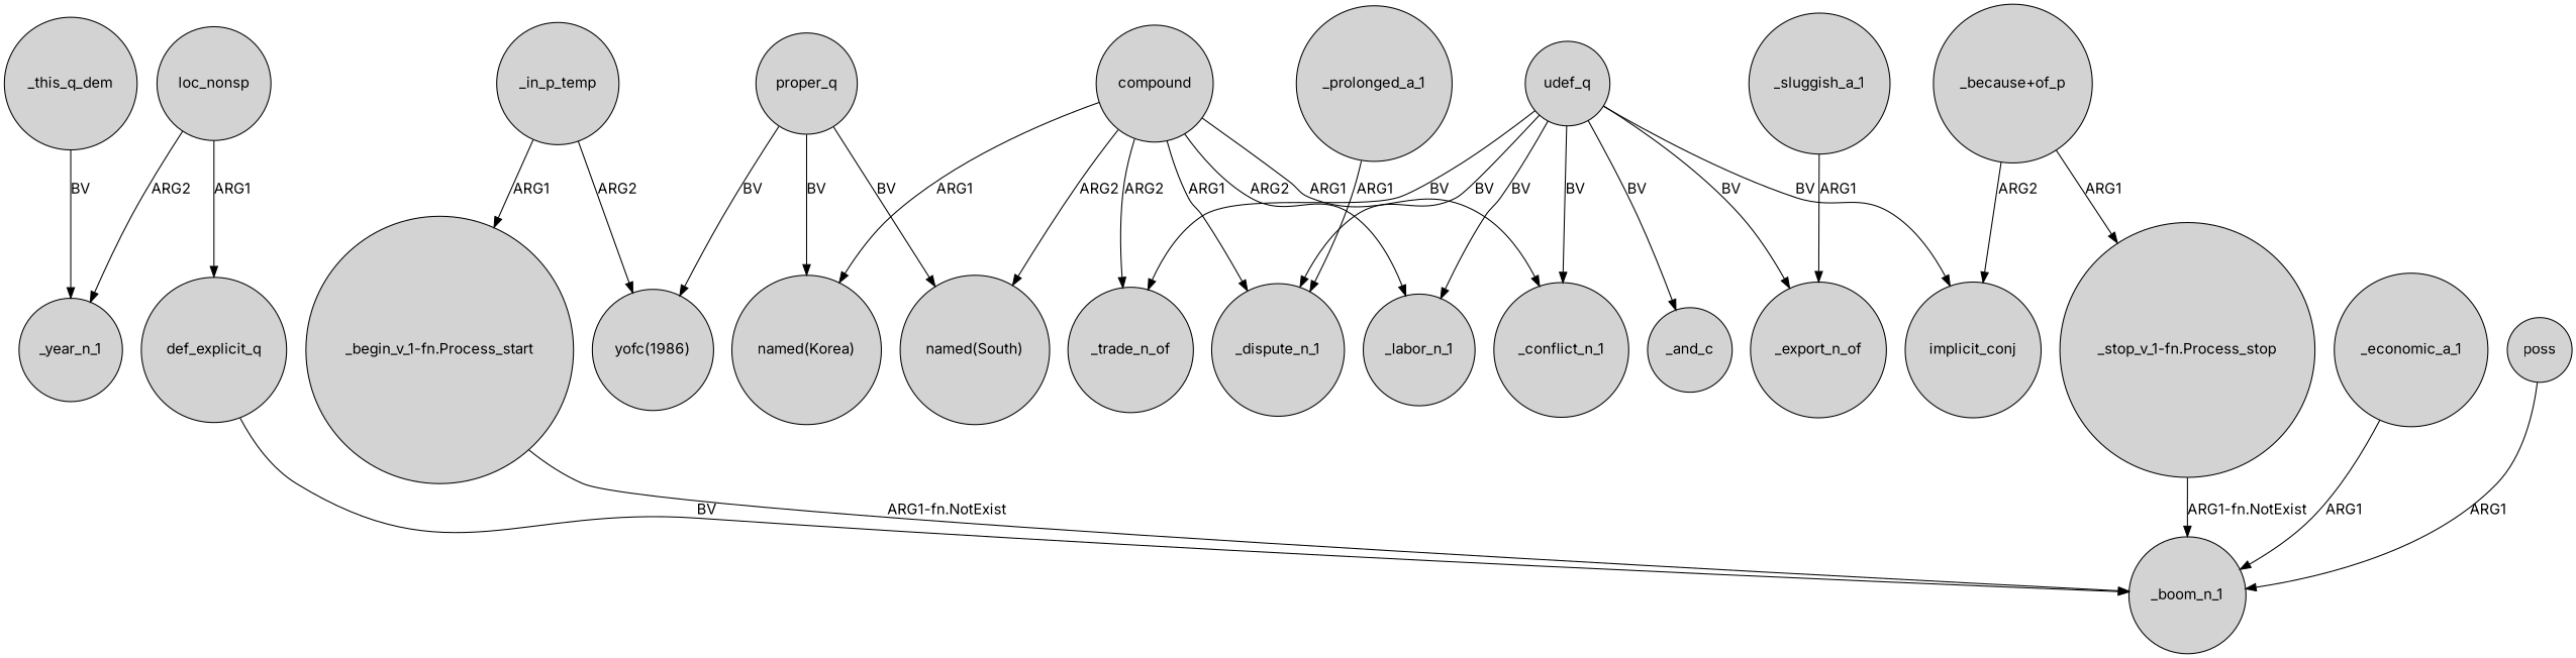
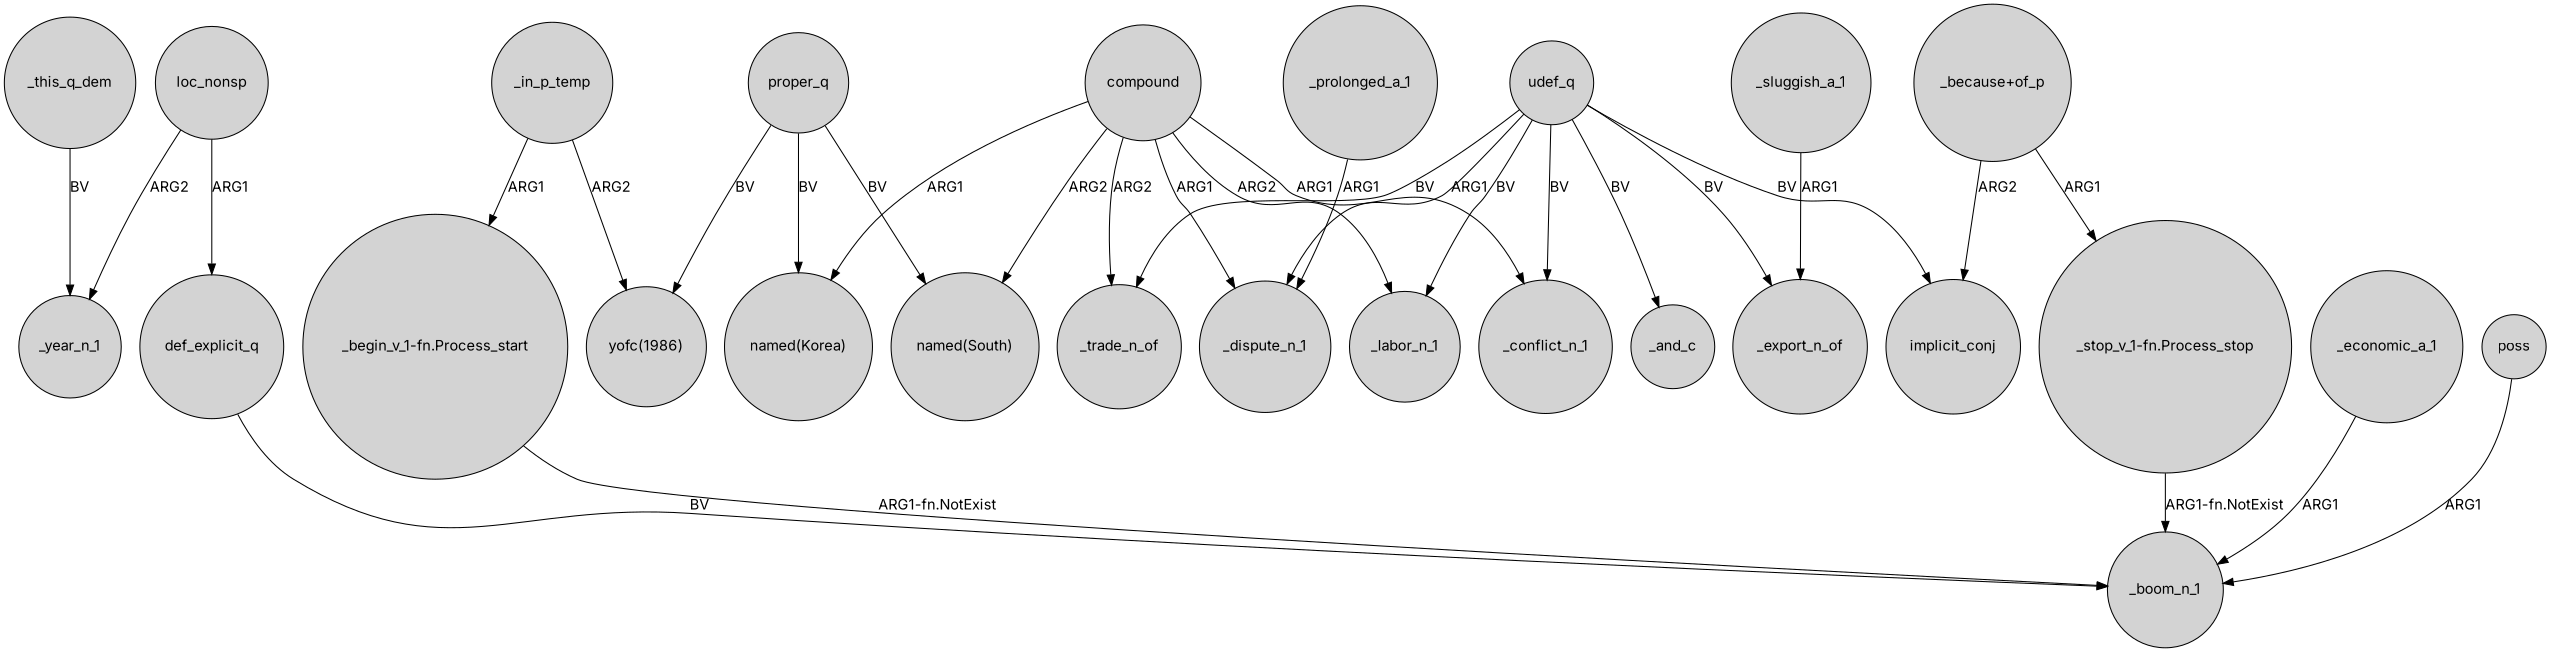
  digraph {
    fontname=Inter
    node [fontname=Inter shape=circle style=filled]
    edge [fontname=Inter]
    compound
    "named(South)"
    _trade_n_of
    _dispute_n_1
    _conflict_n_1
    _labor_n_1
    "named(Korea)"
    udef_q
    _export_n_of
    implicit_conj
    _and_c
    _sluggish_a_1
    _in_p_temp
    "yofc(1986)"
    "_begin_v_1-fn.Process_start"
    _boom_n_1
    loc_nonsp
    _year_n_1
    def_explicit_q
    "_stop_v_1-fn.Process_stop"
    "_because+of_p"
    _economic_a_1
    poss
    _prolonged_a_1
    proper_q
    _this_q_dem
    compound -> "named(South)" [label=ARG2]
    compound -> _trade_n_of [label=ARG2]
    compound -> _dispute_n_1 [label=ARG1]
    compound -> _conflict_n_1 [label=ARG1]
    compound -> _labor_n_1 [label=ARG2]
    compound -> "named(Korea)" [label=ARG1]
    udef_q -> _trade_n_of [label=BV]
-   udef_q -> _dispute_n_1 [label=BV]
+   udef_q -> _dispute_n_1 [label=ARG1]
    udef_q -> _conflict_n_1 [label=BV]
    udef_q -> _labor_n_1 [label=BV]
    udef_q -> _export_n_of [label=BV]
    udef_q -> implicit_conj [label=BV]
    udef_q -> _and_c [label=BV]
    _sluggish_a_1 -> _export_n_of [label=ARG1]
    _in_p_temp -> "yofc(1986)" [label=ARG2]
    _in_p_temp -> "_begin_v_1-fn.Process_start" [label=ARG1]
    "_begin_v_1-fn.Process_start" -> _boom_n_1 [label="ARG1-fn.NotExist"]
    loc_nonsp -> _year_n_1 [label=ARG2]
    loc_nonsp -> def_explicit_q [label=ARG1]
    def_explicit_q -> _boom_n_1 [label=BV]
    "_stop_v_1-fn.Process_stop" -> _boom_n_1 [label="ARG1-fn.NotExist"]
    "_because+of_p" -> implicit_conj [label=ARG2]
    "_because+of_p" -> "_stop_v_1-fn.Process_stop" [label=ARG1]
    _economic_a_1 -> _boom_n_1 [label=ARG1]
    poss -> _boom_n_1 [label=ARG1]
    _prolonged_a_1 -> _dispute_n_1 [label=ARG1]
    proper_q -> "named(South)" [label=BV]
    proper_q -> "named(Korea)" [label=BV]
    proper_q -> "yofc(1986)" [label=BV]
    _this_q_dem -> _year_n_1 [label=BV]
  }
